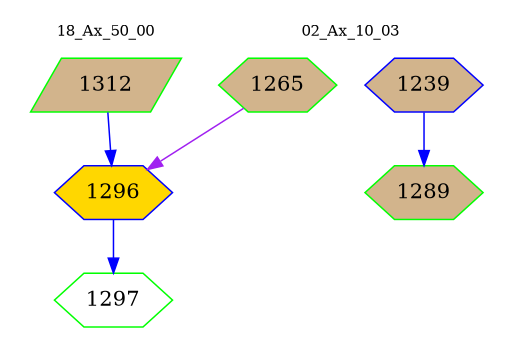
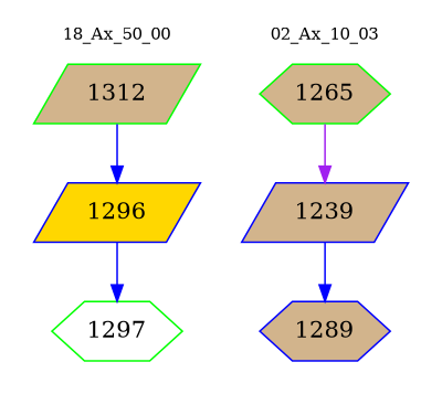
  digraph {
    node [color=green fillcolor=tan shape=hexagon style=filled]
    edge [color=blue]
    n1 [label=1312 shape=parallelogram]
-   n2 [color=blue fillcolor=gold label=1296]
+   n2 [color=blue fillcolor=gold label=1296 shape=parallelogram]
    n3 [fillcolor=white label=1297]
    n4 [label=1265]
-   n5 [color=blue label=1239]
-   n6 [label=1289]
+   n5 [color=blue label=1239 shape=parallelogram]
+   n6 [color=blue label=1289]
    subgraph cluster_1 {
      color=white
      fontsize=10
      label="18_Ax_50_00"
      n1
      n2
      n3
    }
    subgraph cluster_2 {
      color=white
      fontsize=10
      label="02_Ax_10_03"
      n4
      n5
      n6
    }
    n1 -> n2
    n2 -> n3
-   n4 -> n2 [color=purple]
+   n4 -> n5 [color=purple]
    n5 -> n6
  }
